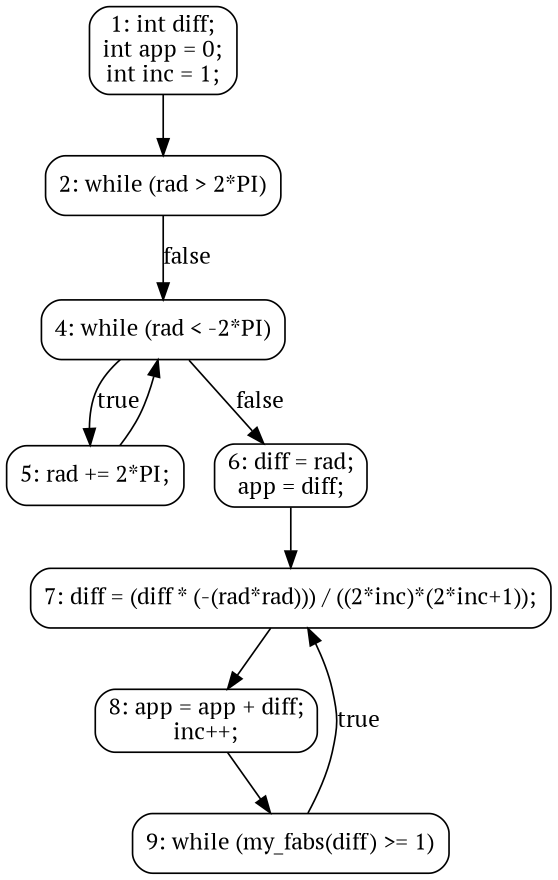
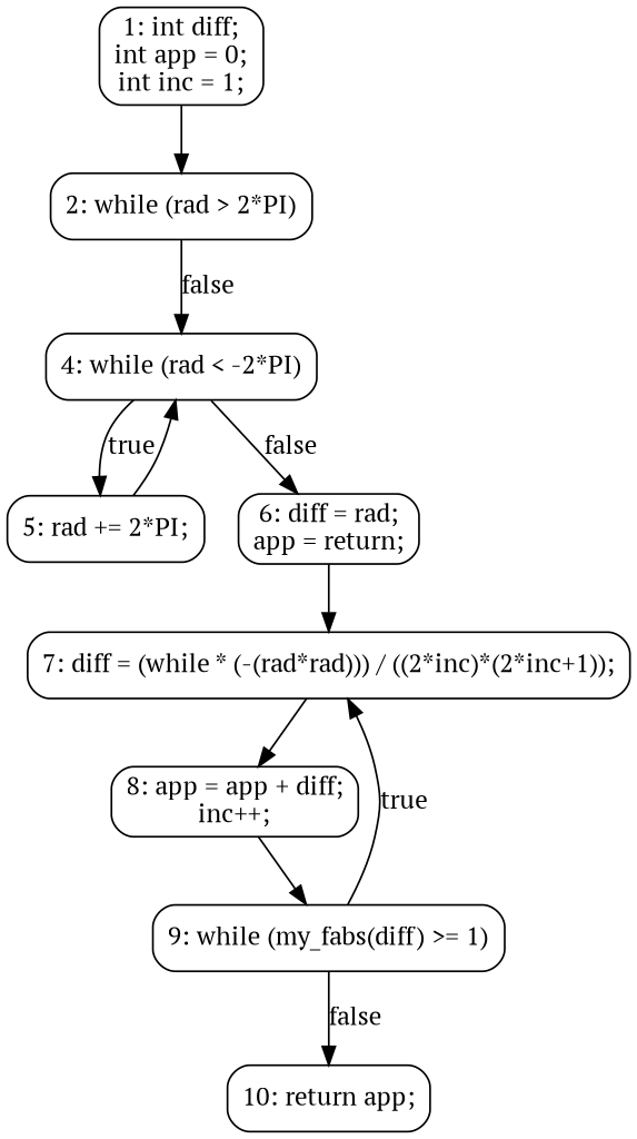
  digraph {
    fontname="PT Serif"
    node [fontname="PT Serif" shape=box style=rounded]
    edge [fontname="PT Serif"]
    n1 [label="1: int diff;\nint app = 0;\nint inc = 1;"]
    n2 [label="2: while (rad > 2*PI)"]
    n3 [label="4: while (rad < -2*PI)"]
    n4 [label="5: rad += 2*PI;"]
-   n5 [label="6: diff = rad;\napp = diff;"]
-   n6 [label="7: diff = (diff * (-(rad*rad))) / ((2*inc)*(2*inc+1));"]
+   n5 [label="6: diff = rad;\napp = return;"]
+   n6 [label="7: diff = (while * (-(rad*rad))) / ((2*inc)*(2*inc+1));"]
    n7 [label="8: app = app + diff;\ninc++;"]
    n8 [label="9: while (my_fabs(diff) >= 1)"]
+   n9 [label="10: return app;"]
    n1 -> n2
    n2 -> n3 [label=false]
    n3 -> n4 [label=true]
    n3 -> n5 [label=false]
    n4 -> n3
    n5 -> n6
    n6 -> n7
    n7 -> n8
    n8 -> n6 [label=true]
+   n8 -> n9 [label=false]
  }
